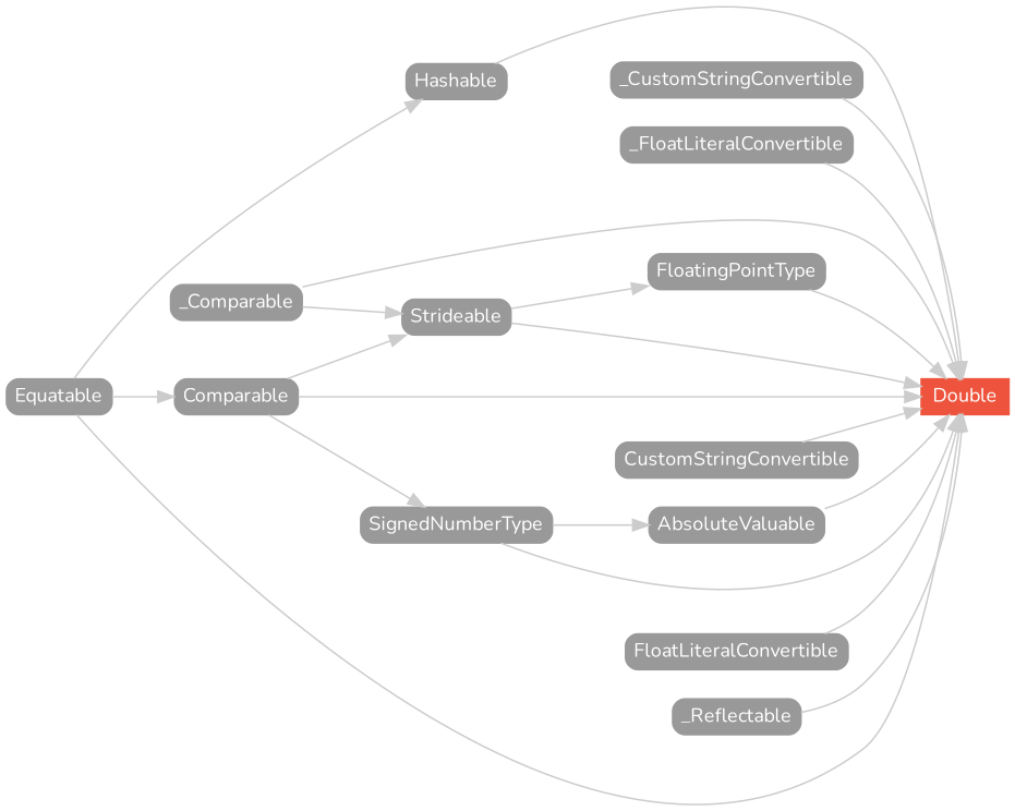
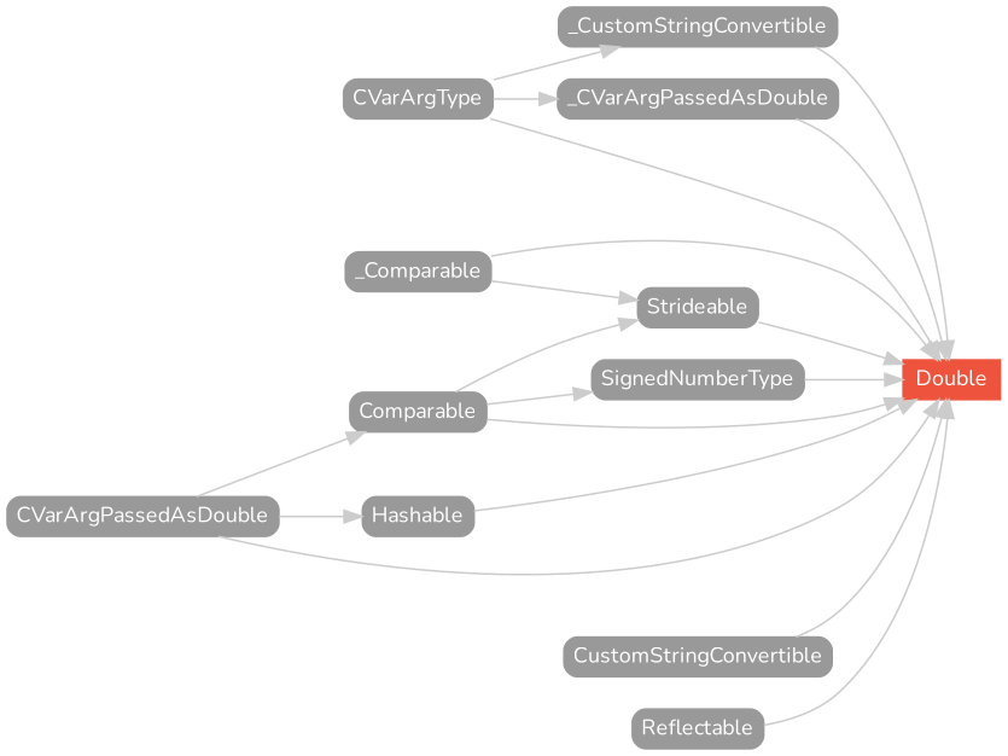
  strict digraph {
    fontname=Nunito
    rankdir=LR
    node [color="#999999" fillcolor="#999999" fontcolor=white fontname=Nunito fontsize=12 margin="0.07,0.05" shape=box style="filled,rounded"]
    edge [color="#cccccc" fontname=Nunito]
    Double [color="#ee543d" fillcolor="#ee543d" height=0.3 style=filled]
-   AbsoluteValuable [height=0.3]
+   CVarArgType [height=0.3]
    n4 [height=0.3 label=_CustomStringConvertible]
-   _CVarArgPassedAsDouble [height=0.3 label=_FloatLiteralConvertible]
+   _CVarArgPassedAsDouble [height=0.3]
    Comparable [height=0.3]
    SignedNumberType [height=0.3]
    Strideable [height=0.3]
-   FloatingPointType [height=0.3]
    CustomStringConvertible [height=0.3]
-   Equatable [height=0.3]
+   Equatable [height=0.3 label=CVarArgPassedAsDouble]
    Hashable [height=0.3]
-   FloatLiteralConvertible [height=0.3]
-   _Reflectable [height=0.3]
+   FloatLiteralConvertible [height=0.3 label=Reflectable]
    n15 [height=0.3 label=_Comparable]
    subgraph sub_1 {
      rank=max
      Double
    }
-   AbsoluteValuable -> Double
+   CVarArgType -> Double
+   CVarArgType -> n4
+   CVarArgType -> _CVarArgPassedAsDouble
    n4 -> Double
    _CVarArgPassedAsDouble -> Double
    Comparable -> Double
    Comparable -> SignedNumberType
    Comparable -> Strideable
    SignedNumberType -> Double
-   SignedNumberType -> AbsoluteValuable
    Strideable -> Double
-   Strideable -> FloatingPointType
-   FloatingPointType -> Double
    CustomStringConvertible -> Double
    Equatable -> Double
    Equatable -> Comparable
    Equatable -> Hashable
    Hashable -> Double
    FloatLiteralConvertible -> Double
-   _Reflectable -> Double
    n15 -> Double
    n15 -> Strideable
  }
